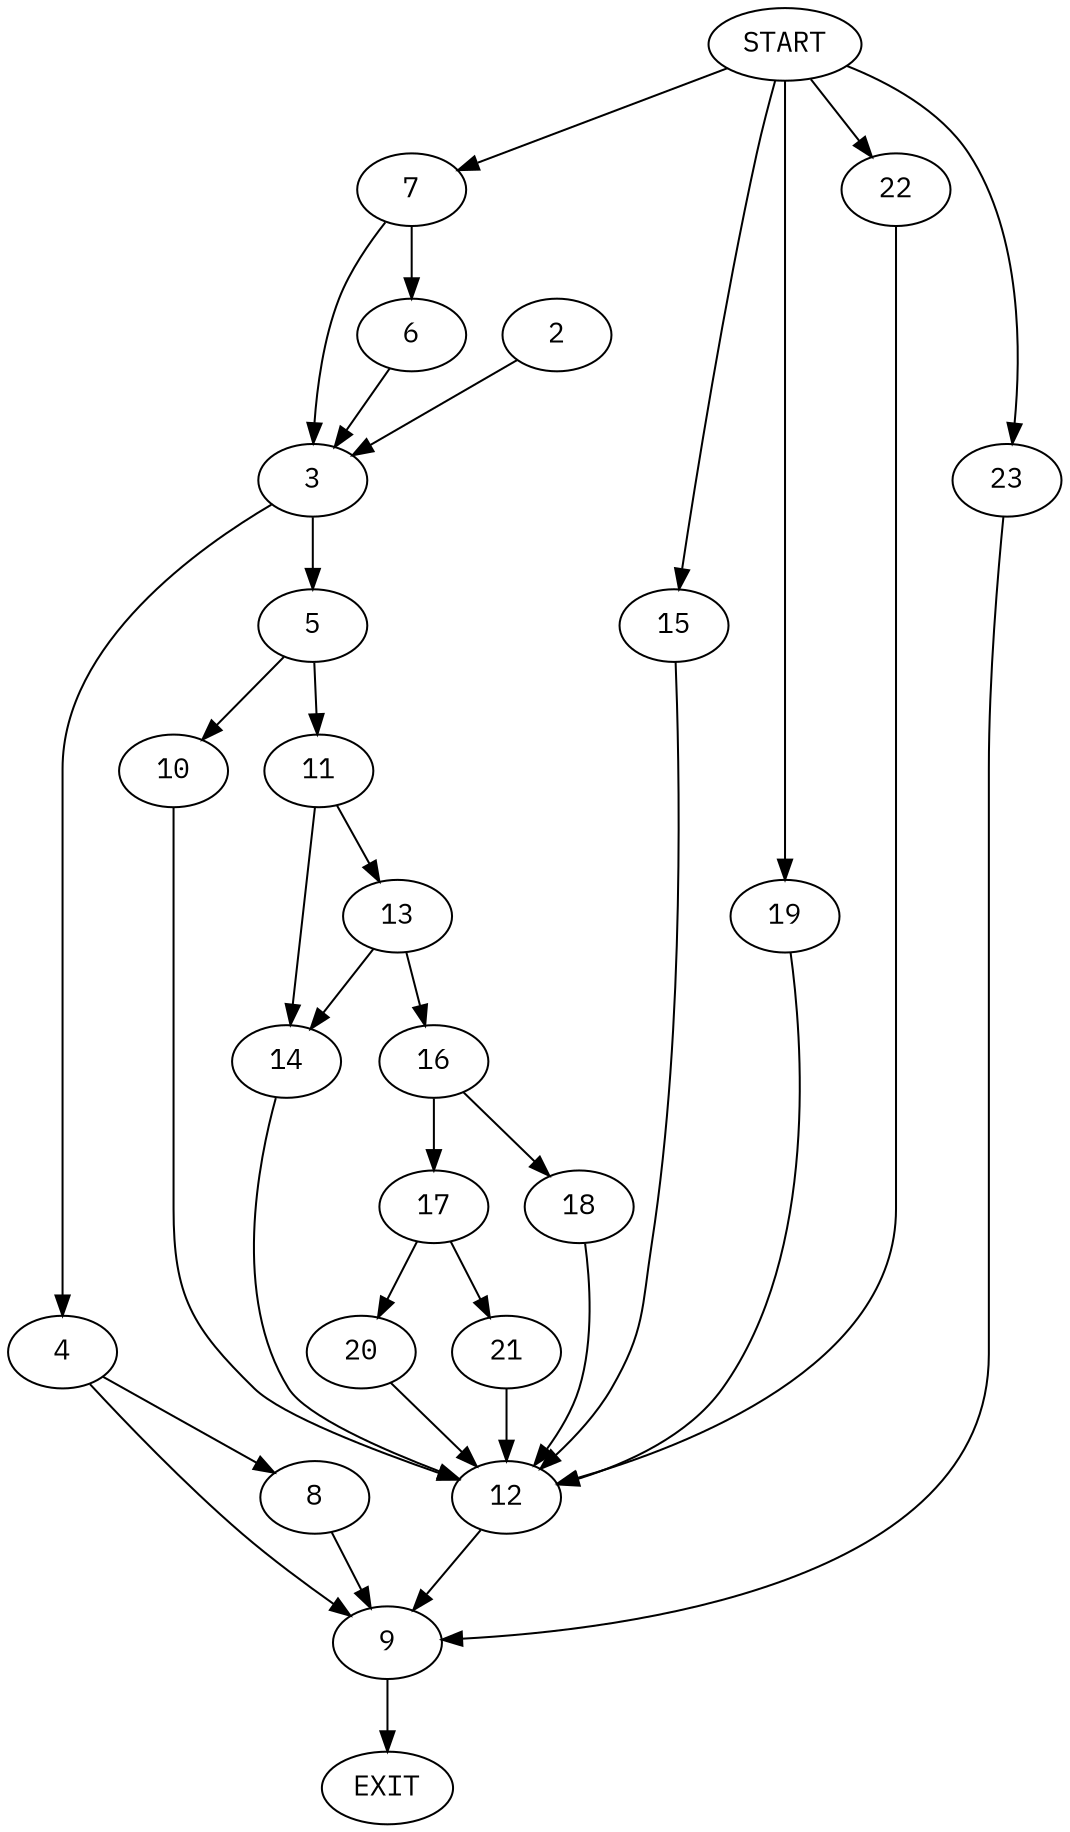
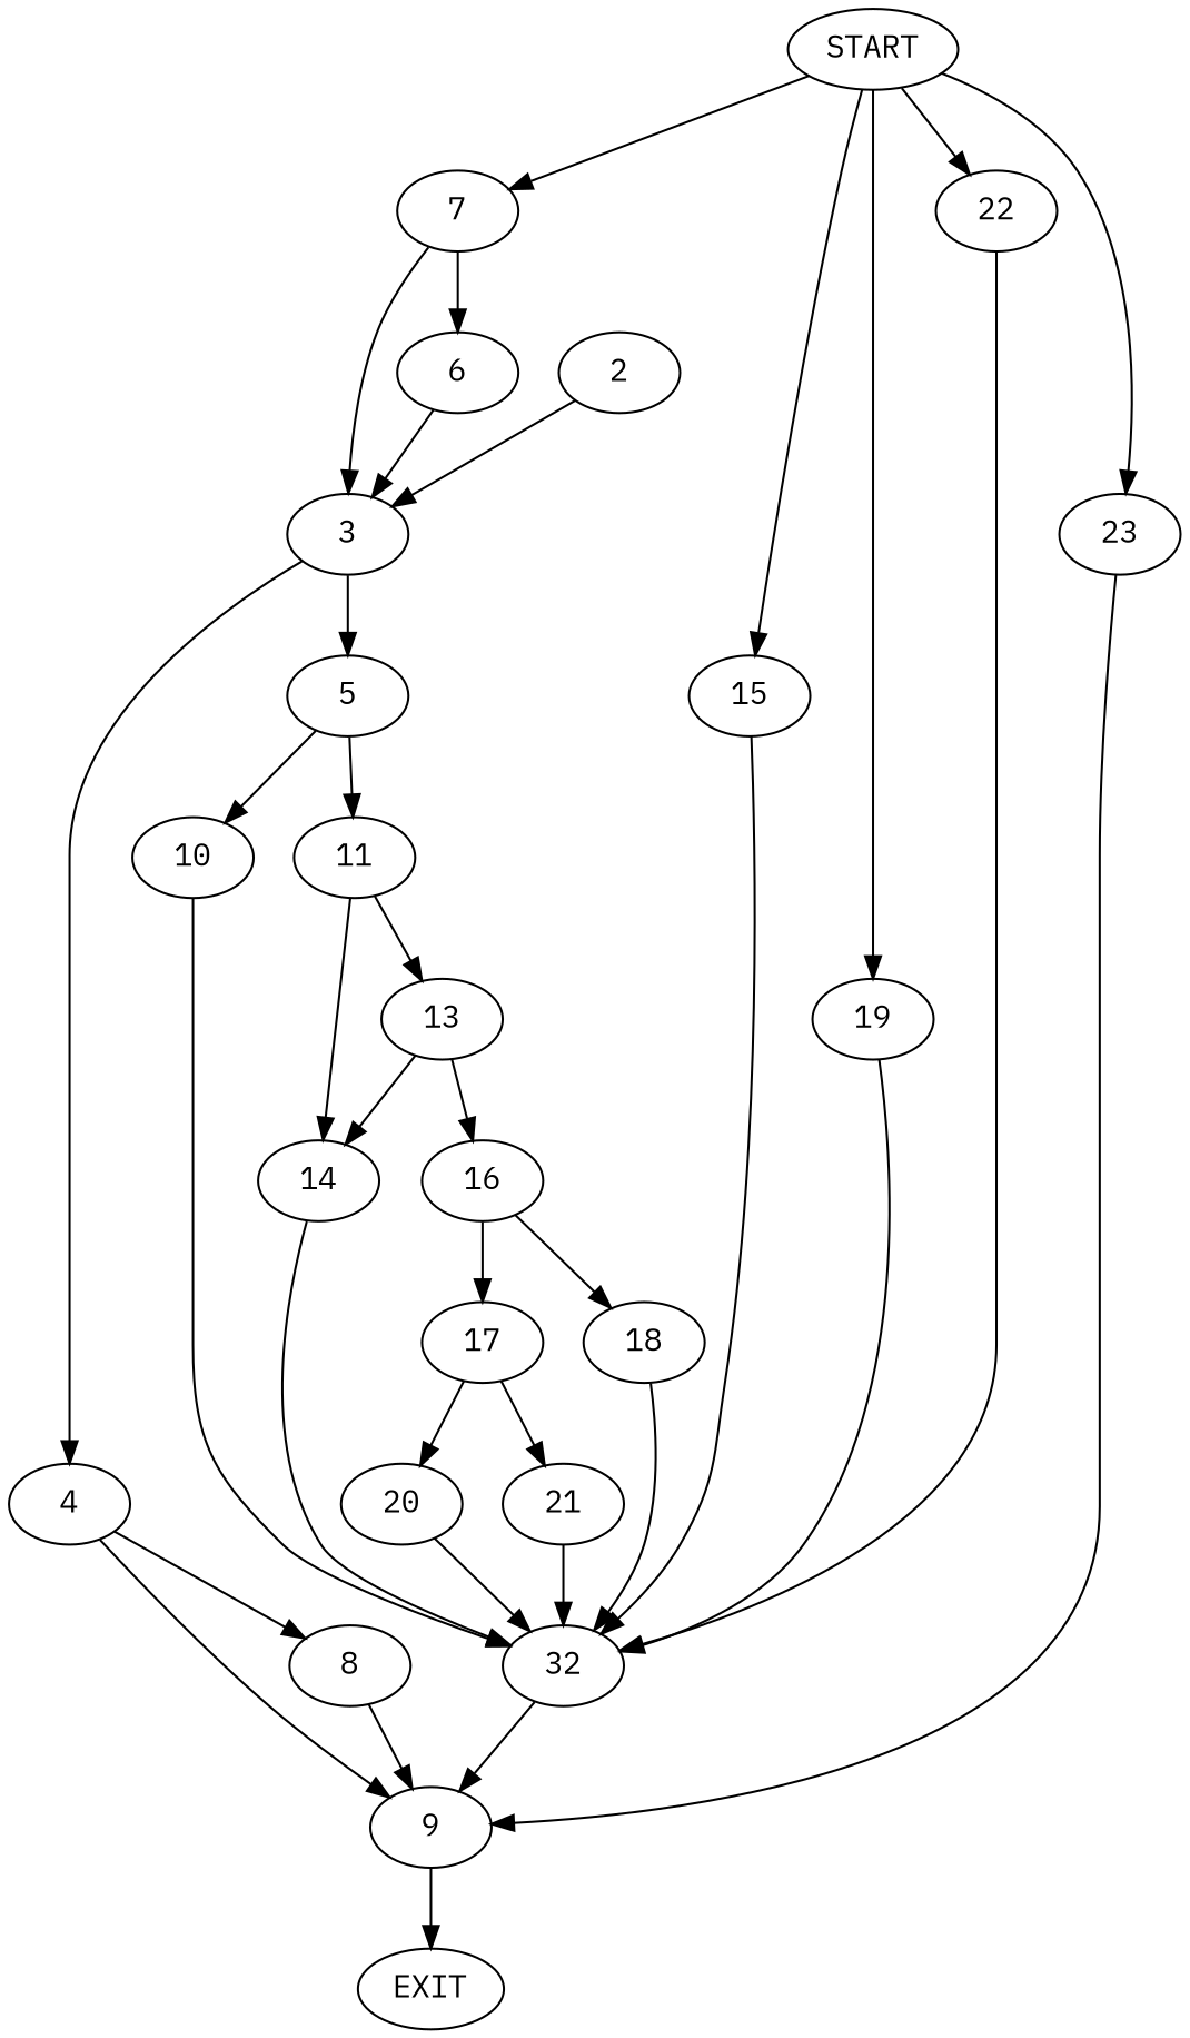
  digraph {
    fontname="IBM Plex Mono"
    node [fontname="IBM Plex Mono"]
    edge [fontname="IBM Plex Mono"]
    n1 [label=START]
    7
    15
    19
    22
    23
    3
    6
-   12
+   12 [label=32]
    9
    n11 [label=EXIT]
    2
    4
    5
    8
    10
    11
    13
    14
    16
    17
    18
    20
    21
    n1 -> 7
    n1 -> 15
    n1 -> 19
    n1 -> 22
    n1 -> 23
    7 -> 3
    7 -> 6
    15 -> 12
    19 -> 12
    22 -> 12
    23 -> 9
    3 -> 4
    3 -> 5
    6 -> 3
    12 -> 9
    9 -> n11
    2 -> 3
    4 -> 9
    4 -> 8
    5 -> 10
    5 -> 11
    8 -> 9
    10 -> 12
    11 -> 13
    11 -> 14
    13 -> 14
    13 -> 16
    14 -> 12
    16 -> 17
    16 -> 18
    17 -> 20
    17 -> 21
    18 -> 12
    20 -> 12
    21 -> 12
  }
